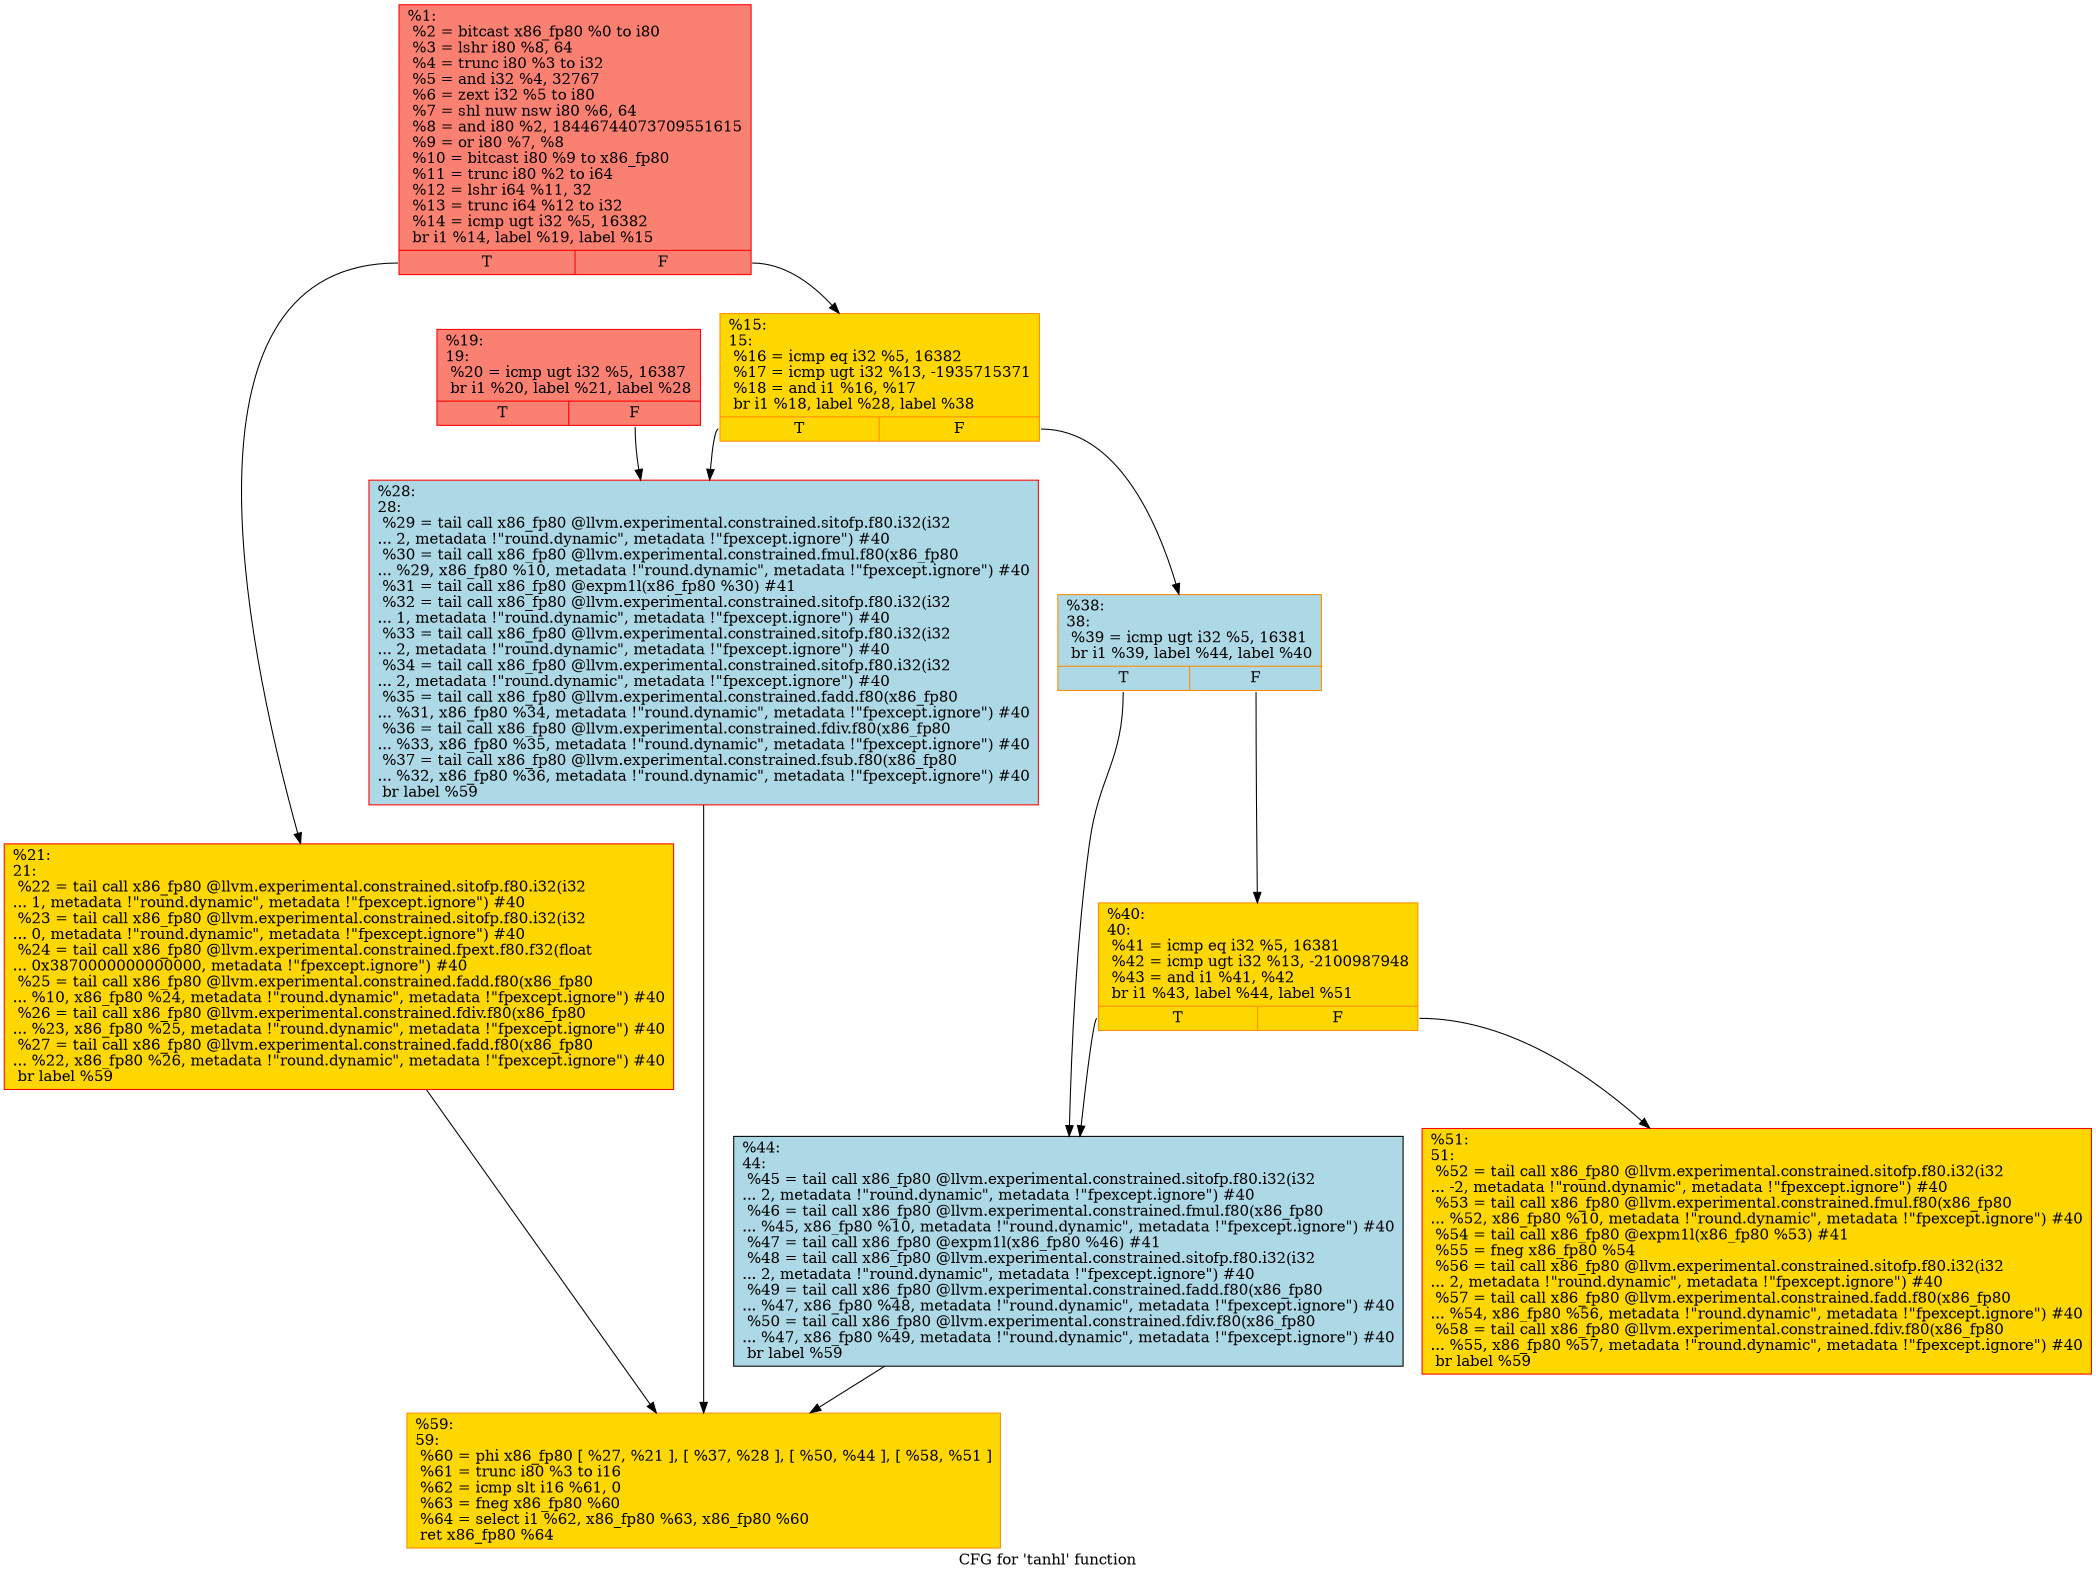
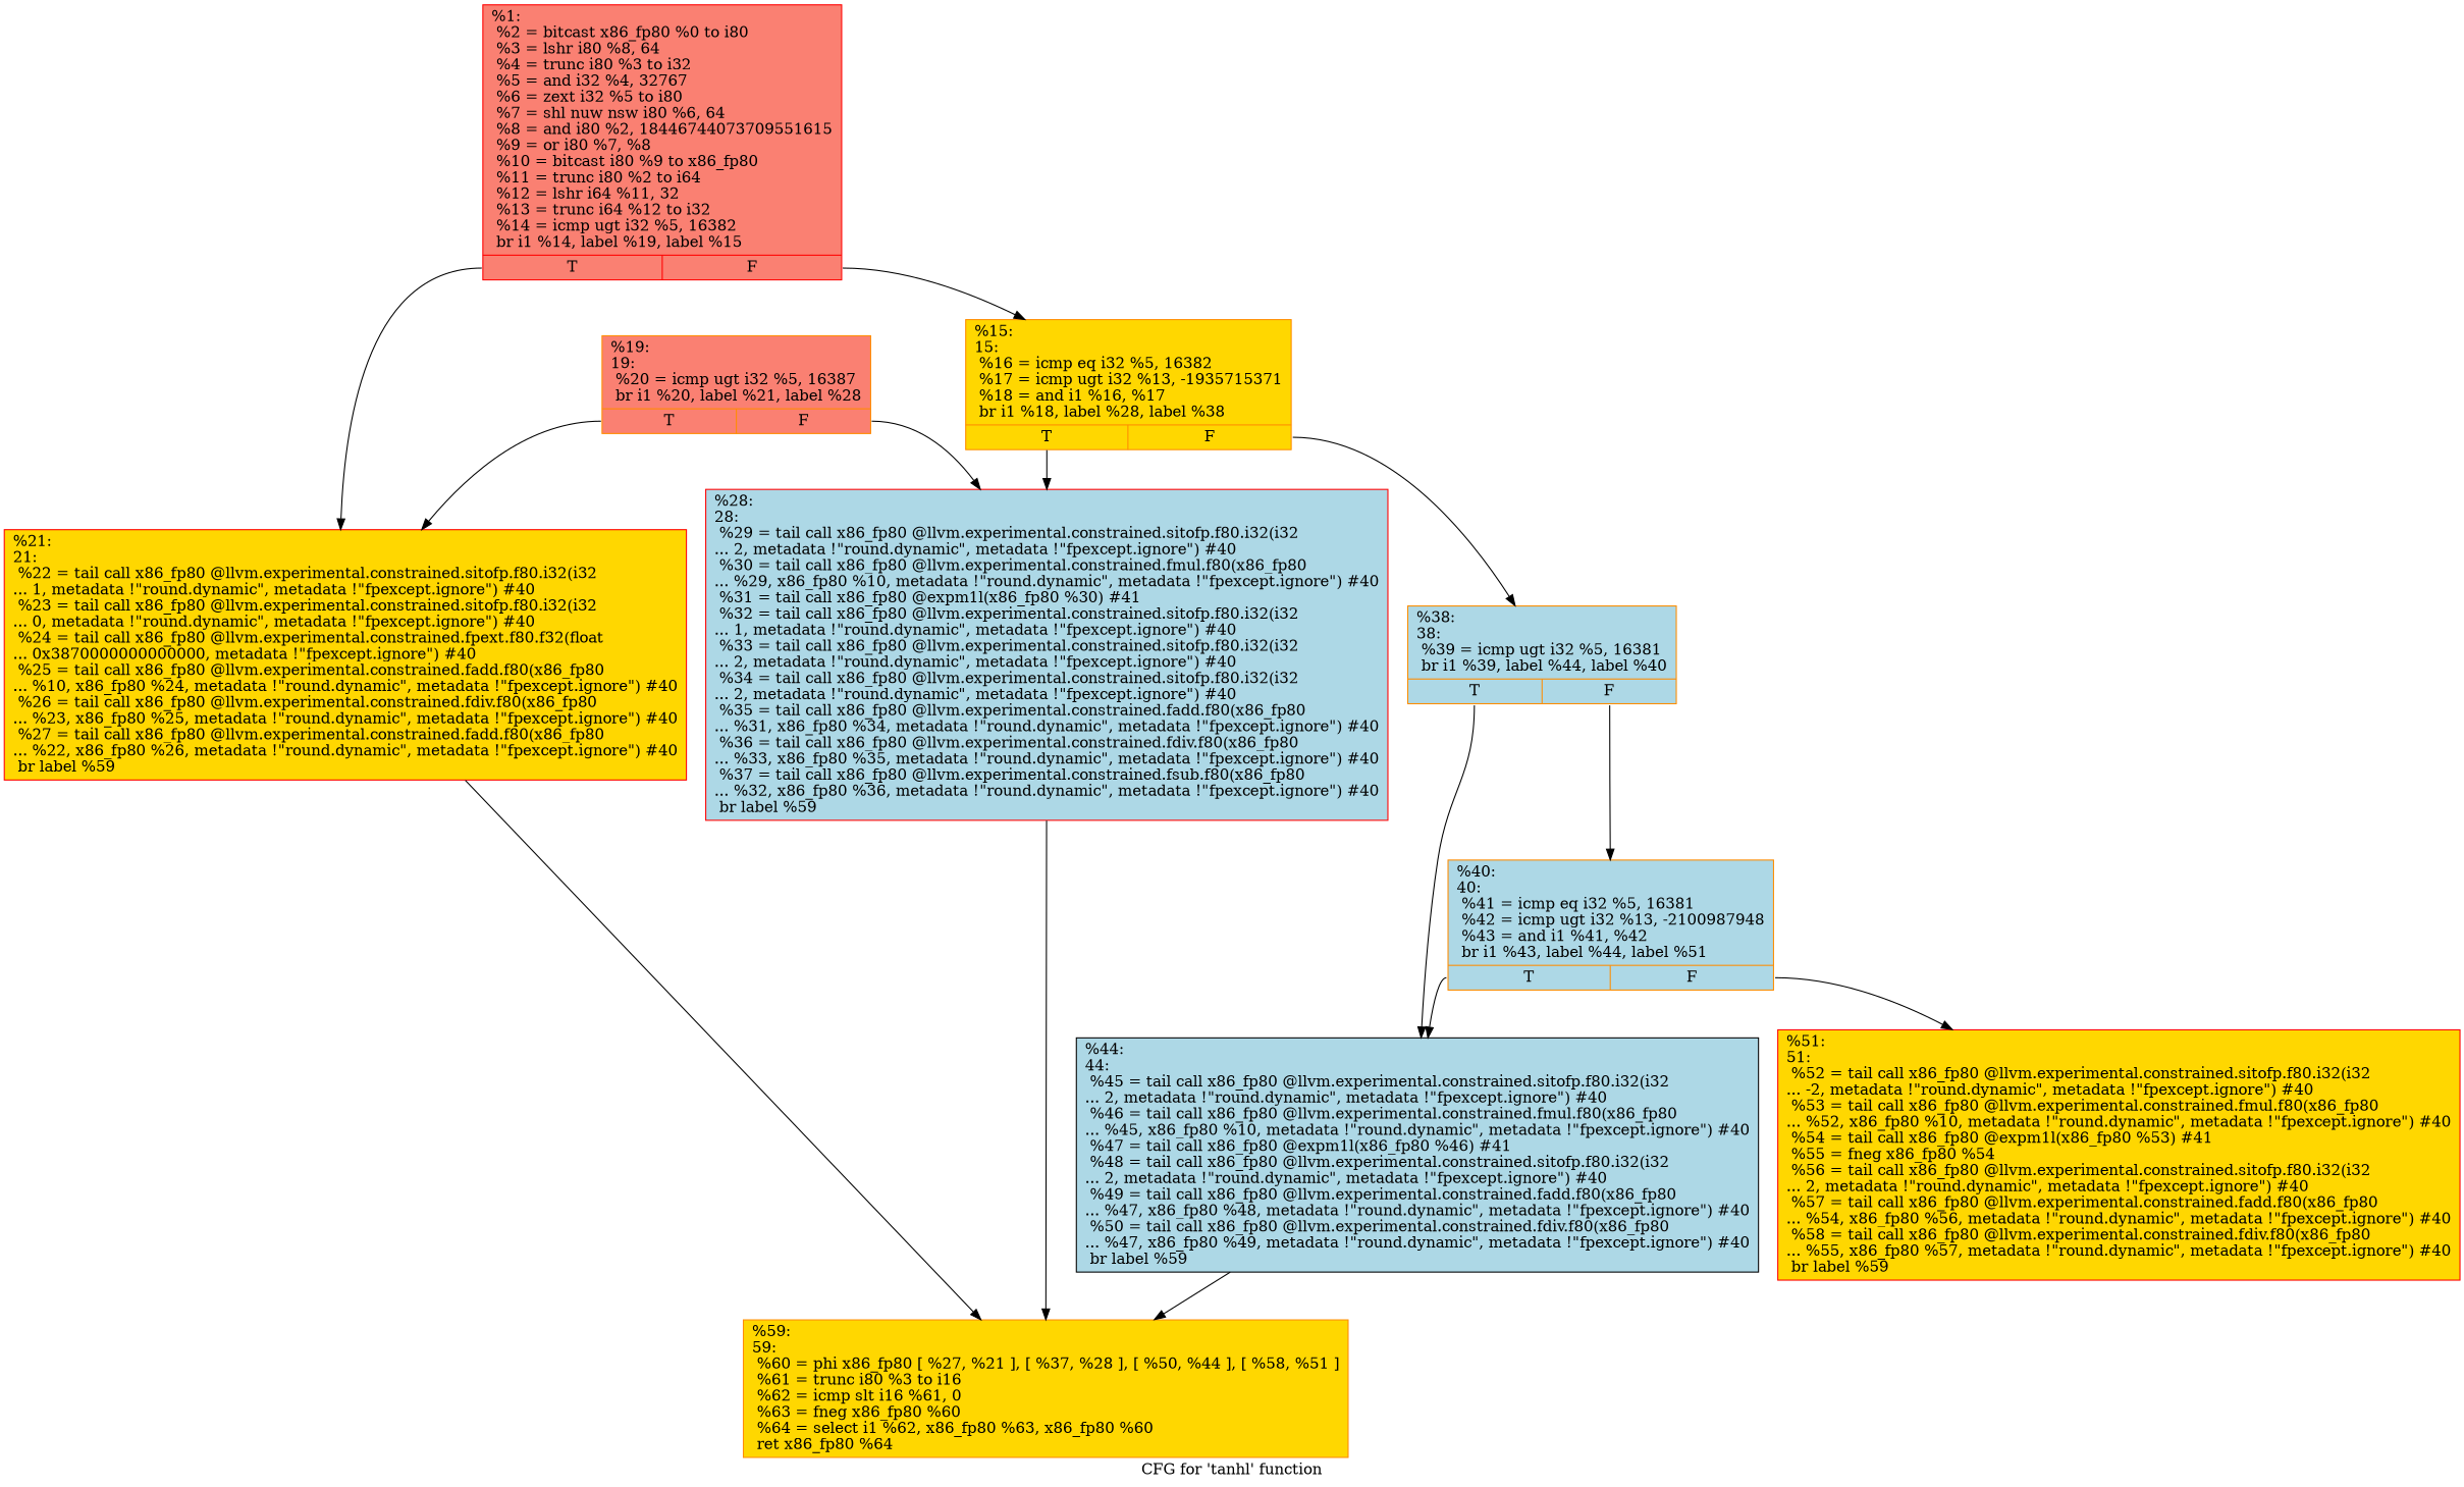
  digraph {
    label="CFG for 'tanhl' function"
    node [color=darkorange fillcolor=gold shape=record style=filled]
    edge [tailport=s0]
    n1 [color=red fillcolor=salmon label="{%1:\l  %2 = bitcast x86_fp80 %0 to i80\l  %3 = lshr i80 %8, 64\l  %4 = trunc i80 %3 to i32\l  %5 = and i32 %4, 32767\l  %6 = zext i32 %5 to i80\l  %7 = shl nuw nsw i80 %6, 64\l  %8 = and i80 %2, 18446744073709551615\l  %9 = or i80 %7, %8\l  %10 = bitcast i80 %9 to x86_fp80\l  %11 = trunc i80 %2 to i64\l  %12 = lshr i64 %11, 32\l  %13 = trunc i64 %12 to i32\l  %14 = icmp ugt i32 %5, 16382\l  br i1 %14, label %19, label %15\l|{<s0>T|<s1>F}}"]
    n2 [label="{%15:\l15:                                               \l  %16 = icmp eq i32 %5, 16382\l  %17 = icmp ugt i32 %13, -1935715371\l  %18 = and i1 %16, %17\l  br i1 %18, label %28, label %38\l|{<s0>T|<s1>F}}"]
    n3 [color=red label="{%21:\l21:                                               \l  %22 = tail call x86_fp80 @llvm.experimental.constrained.sitofp.f80.i32(i32\l... 1, metadata !\"round.dynamic\", metadata !\"fpexcept.ignore\") #40\l  %23 = tail call x86_fp80 @llvm.experimental.constrained.sitofp.f80.i32(i32\l... 0, metadata !\"round.dynamic\", metadata !\"fpexcept.ignore\") #40\l  %24 = tail call x86_fp80 @llvm.experimental.constrained.fpext.f80.f32(float\l... 0x3870000000000000, metadata !\"fpexcept.ignore\") #40\l  %25 = tail call x86_fp80 @llvm.experimental.constrained.fadd.f80(x86_fp80\l... %10, x86_fp80 %24, metadata !\"round.dynamic\", metadata !\"fpexcept.ignore\") #40\l  %26 = tail call x86_fp80 @llvm.experimental.constrained.fdiv.f80(x86_fp80\l... %23, x86_fp80 %25, metadata !\"round.dynamic\", metadata !\"fpexcept.ignore\") #40\l  %27 = tail call x86_fp80 @llvm.experimental.constrained.fadd.f80(x86_fp80\l... %22, x86_fp80 %26, metadata !\"round.dynamic\", metadata !\"fpexcept.ignore\") #40\l  br label %59\l}"]
-   n4 [color=red fillcolor=salmon label="{%19:\l19:                                               \l  %20 = icmp ugt i32 %5, 16387\l  br i1 %20, label %21, label %28\l|{<s0>T|<s1>F}}"]
+   n4 [fillcolor=salmon label="{%19:\l19:                                               \l  %20 = icmp ugt i32 %5, 16387\l  br i1 %20, label %21, label %28\l|{<s0>T|<s1>F}}"]
    n5 [color=red fillcolor=lightblue label="{%28:\l28:                                               \l  %29 = tail call x86_fp80 @llvm.experimental.constrained.sitofp.f80.i32(i32\l... 2, metadata !\"round.dynamic\", metadata !\"fpexcept.ignore\") #40\l  %30 = tail call x86_fp80 @llvm.experimental.constrained.fmul.f80(x86_fp80\l... %29, x86_fp80 %10, metadata !\"round.dynamic\", metadata !\"fpexcept.ignore\") #40\l  %31 = tail call x86_fp80 @expm1l(x86_fp80 %30) #41\l  %32 = tail call x86_fp80 @llvm.experimental.constrained.sitofp.f80.i32(i32\l... 1, metadata !\"round.dynamic\", metadata !\"fpexcept.ignore\") #40\l  %33 = tail call x86_fp80 @llvm.experimental.constrained.sitofp.f80.i32(i32\l... 2, metadata !\"round.dynamic\", metadata !\"fpexcept.ignore\") #40\l  %34 = tail call x86_fp80 @llvm.experimental.constrained.sitofp.f80.i32(i32\l... 2, metadata !\"round.dynamic\", metadata !\"fpexcept.ignore\") #40\l  %35 = tail call x86_fp80 @llvm.experimental.constrained.fadd.f80(x86_fp80\l... %31, x86_fp80 %34, metadata !\"round.dynamic\", metadata !\"fpexcept.ignore\") #40\l  %36 = tail call x86_fp80 @llvm.experimental.constrained.fdiv.f80(x86_fp80\l... %33, x86_fp80 %35, metadata !\"round.dynamic\", metadata !\"fpexcept.ignore\") #40\l  %37 = tail call x86_fp80 @llvm.experimental.constrained.fsub.f80(x86_fp80\l... %32, x86_fp80 %36, metadata !\"round.dynamic\", metadata !\"fpexcept.ignore\") #40\l  br label %59\l}"]
    n6 [fillcolor=lightblue label="{%38:\l38:                                               \l  %39 = icmp ugt i32 %5, 16381\l  br i1 %39, label %44, label %40\l|{<s0>T|<s1>F}}"]
    n7 [label="{%59:\l59:                                               \l  %60 = phi x86_fp80 [ %27, %21 ], [ %37, %28 ], [ %50, %44 ], [ %58, %51 ]\l  %61 = trunc i80 %3 to i16\l  %62 = icmp slt i16 %61, 0\l  %63 = fneg x86_fp80 %60\l  %64 = select i1 %62, x86_fp80 %63, x86_fp80 %60\l  ret x86_fp80 %64\l}"]
    n8 [color=black fillcolor=lightblue label="{%44:\l44:                                               \l  %45 = tail call x86_fp80 @llvm.experimental.constrained.sitofp.f80.i32(i32\l... 2, metadata !\"round.dynamic\", metadata !\"fpexcept.ignore\") #40\l  %46 = tail call x86_fp80 @llvm.experimental.constrained.fmul.f80(x86_fp80\l... %45, x86_fp80 %10, metadata !\"round.dynamic\", metadata !\"fpexcept.ignore\") #40\l  %47 = tail call x86_fp80 @expm1l(x86_fp80 %46) #41\l  %48 = tail call x86_fp80 @llvm.experimental.constrained.sitofp.f80.i32(i32\l... 2, metadata !\"round.dynamic\", metadata !\"fpexcept.ignore\") #40\l  %49 = tail call x86_fp80 @llvm.experimental.constrained.fadd.f80(x86_fp80\l... %47, x86_fp80 %48, metadata !\"round.dynamic\", metadata !\"fpexcept.ignore\") #40\l  %50 = tail call x86_fp80 @llvm.experimental.constrained.fdiv.f80(x86_fp80\l... %47, x86_fp80 %49, metadata !\"round.dynamic\", metadata !\"fpexcept.ignore\") #40\l  br label %59\l}"]
-   n9 [label="{%40:\l40:                                               \l  %41 = icmp eq i32 %5, 16381\l  %42 = icmp ugt i32 %13, -2100987948\l  %43 = and i1 %41, %42\l  br i1 %43, label %44, label %51\l|{<s0>T|<s1>F}}"]
+   n9 [fillcolor=lightblue label="{%40:\l40:                                               \l  %41 = icmp eq i32 %5, 16381\l  %42 = icmp ugt i32 %13, -2100987948\l  %43 = and i1 %41, %42\l  br i1 %43, label %44, label %51\l|{<s0>T|<s1>F}}"]
    n10 [color=red label="{%51:\l51:                                               \l  %52 = tail call x86_fp80 @llvm.experimental.constrained.sitofp.f80.i32(i32\l... -2, metadata !\"round.dynamic\", metadata !\"fpexcept.ignore\") #40\l  %53 = tail call x86_fp80 @llvm.experimental.constrained.fmul.f80(x86_fp80\l... %52, x86_fp80 %10, metadata !\"round.dynamic\", metadata !\"fpexcept.ignore\") #40\l  %54 = tail call x86_fp80 @expm1l(x86_fp80 %53) #41\l  %55 = fneg x86_fp80 %54\l  %56 = tail call x86_fp80 @llvm.experimental.constrained.sitofp.f80.i32(i32\l... 2, metadata !\"round.dynamic\", metadata !\"fpexcept.ignore\") #40\l  %57 = tail call x86_fp80 @llvm.experimental.constrained.fadd.f80(x86_fp80\l... %54, x86_fp80 %56, metadata !\"round.dynamic\", metadata !\"fpexcept.ignore\") #40\l  %58 = tail call x86_fp80 @llvm.experimental.constrained.fdiv.f80(x86_fp80\l... %55, x86_fp80 %57, metadata !\"round.dynamic\", metadata !\"fpexcept.ignore\") #40\l  br label %59\l}"]
    n1 -> n2 [tailport=s1]
    n1 -> n3
    n2 -> n5
    n2 -> n6 [tailport=s1]
    n3 -> n7
+   n4 -> n3
    n4 -> n5 [tailport=s1]
    n5 -> n7
    n6 -> n8
    n6 -> n9 [tailport=s1]
    n8 -> n7
    n9 -> n8
    n9 -> n10 [tailport=s1]
  }
